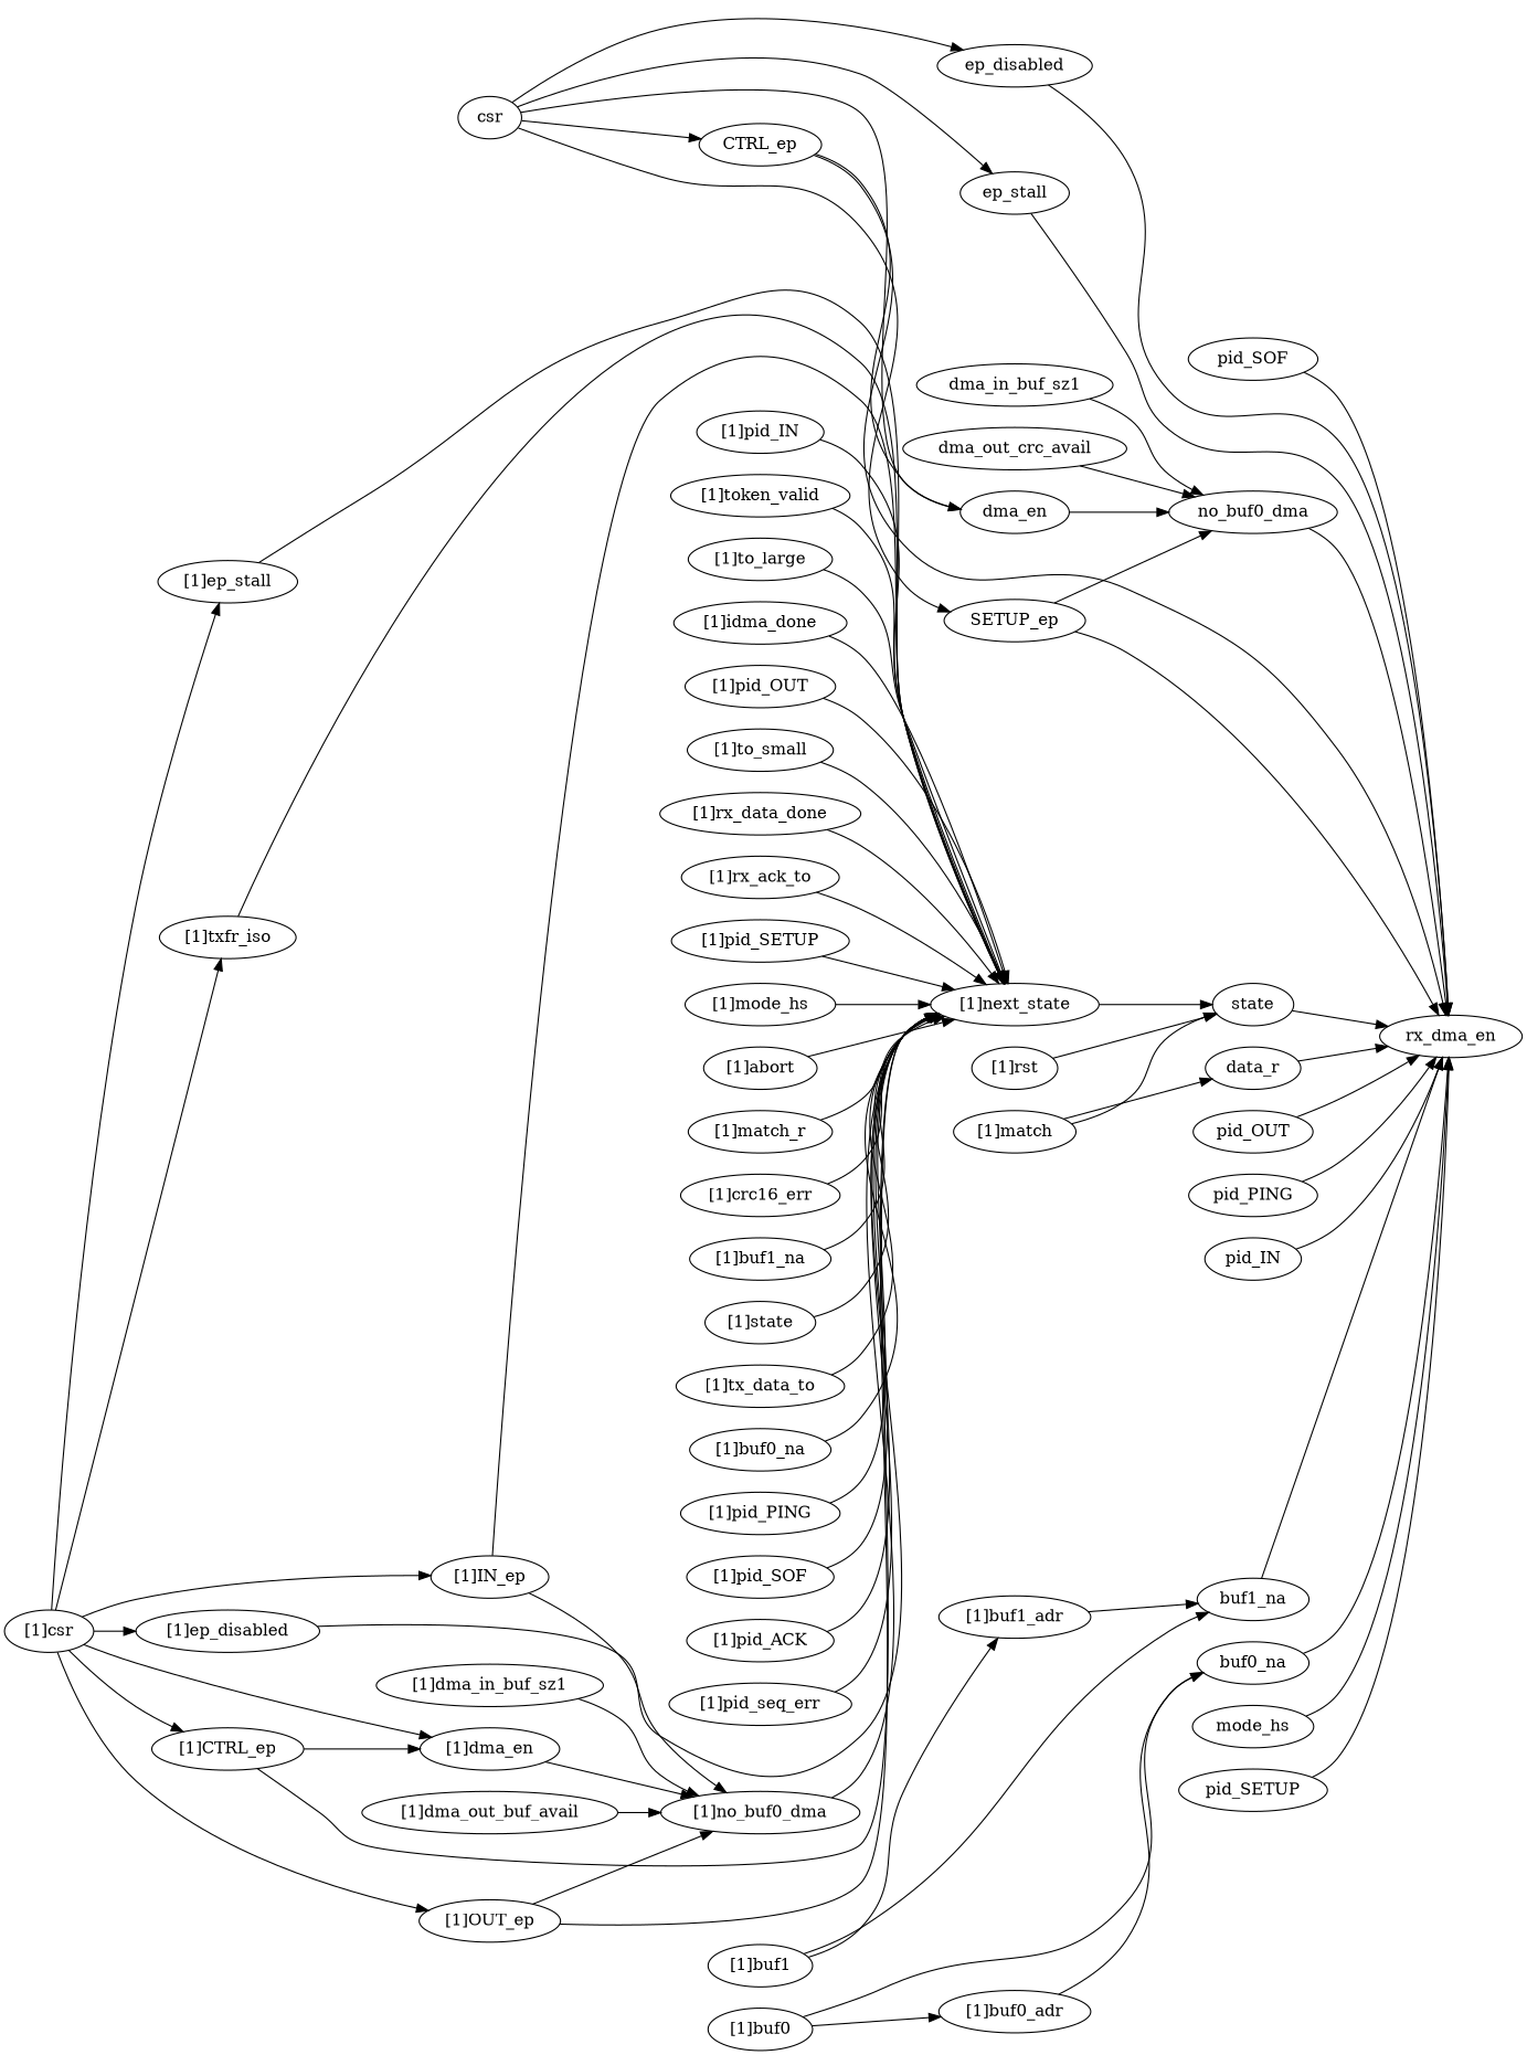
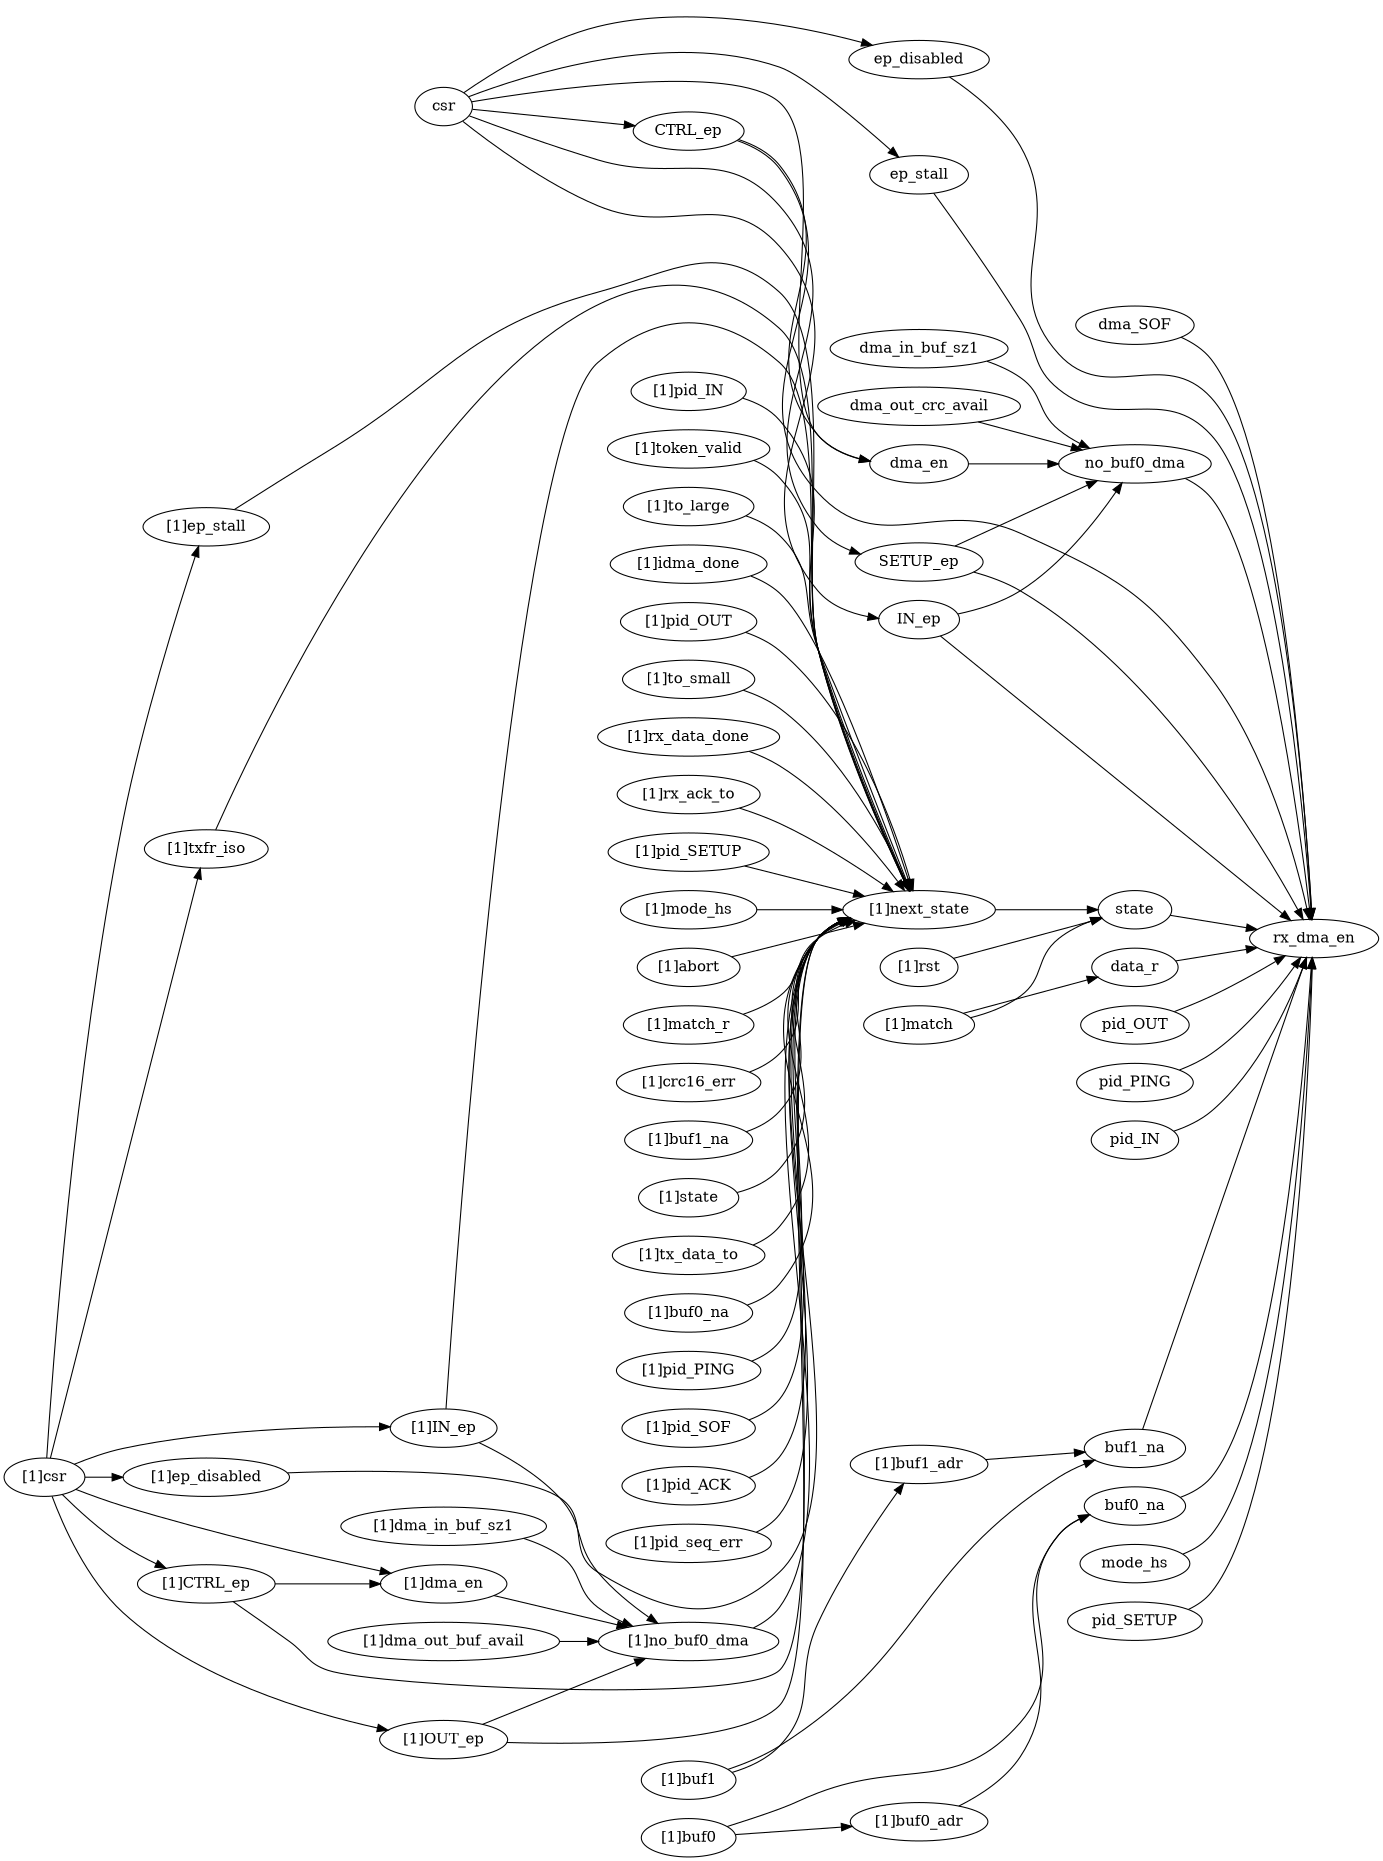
  strict digraph {
    rankdir=LR
    node [complexity=15 importance=0.0136207633336 rank=0.0199761258078]
-   pid_SOF [complexity=3 rank=0.00454025444452]
+   pid_SOF [complexity=3 rank=0.00454025444452 label=dma_SOF]
    rx_dma_en [complexity=0 importance=0.00886309877755 rank=0.0]
    dma_en [importance=0.0242751816818 rank=0.00161834544545]
    no_buf0_dma [complexity=9 importance=0.0194247777671 rank=0.00215830864079]
    "[1]rst" [complexity=2 importance=0.121160109233 rank=0.0605800546165]
    state [complexity=1 importance=0.0388008148923 rank=0.0388008148923]
    "[1]dma_in_buf_sz1" [complexity=18 importance=0.35957026454]
    "[1]no_buf0_dma" [complexity=12 importance=0.354812599984 rank=0.0295677166653]
    "[1]next_state" [complexity=3 importance=0.0860627302486 rank=0.0286875767495]
    pid_OUT [complexity=13 importance=0.0224838621111 rank=0.0017295278547]
    "[1]pid_IN" [importance=0.521134046048 rank=0.0347422697365]
    "[1]dma_en" [complexity=18 importance=0.359663003899 rank=0.0199812779944]
    pid_PING [complexity=2 rank=0.00681038166678]
    "[1]ep_disabled" [complexity=6 importance=0.435093758059 rank=0.0725156263431]
    pid_IN [complexity=12 importance=0.0224838621111 rank=0.00187365517593]
    "[1]csr" [complexity=20 importance=0.364350371355 rank=0.0182175185678]
    "[1]CTRL_ep" [complexity=21 importance=0.364443110714 rank=0.0173544338435]
    "[1]OUT_ep" [complexity=18 importance=0.359592706799 rank=0.0199773726]
    "[1]IN_ep" [complexity=18 importance=0.359592706799 rank=0.0199773726]
    "[1]ep_stall" [complexity=4 importance=0.435093758059 rank=0.108773439515]
    "[1]txfr_iso" [complexity=5 importance=0.34903102781 rank=0.069806205562]
    "[1]token_valid" [complexity=5 importance=0.0908203948046 rank=0.0181640789609]
    "[1]to_large" [complexity=5 importance=0.351955808798 rank=0.0703911617596]
    "[1]buf1" [importance=0.0345102394119 rank=0.00230068262746]
    buf1_na [complexity=9 importance=0.0242019504647 rank=0.00268910560719]
    "[1]buf1_adr" [complexity=12 importance=0.0297525748559 rank=0.00247938123799]
    "[1]buf0" [importance=0.0341401880045 rank=0.00227601253364]
    "[1]buf0_adr" [complexity=12 importance=0.0293825234485 rank=0.00244854362071]
    buf0_na [complexity=9 importance=0.0238318990574 rank=0.00264798878415]
    ep_disabled [complexity=3 importance=0.013643205593 rank=0.00454773519768]
    "[1]idma_done" [complexity=4 importance=0.176883125053 rank=0.0442207812633]
    "[1]pid_OUT" [complexity=16 importance=0.435071315799 rank=0.0271919572374]
    dma_in_buf_sz1 [importance=0.0241824423231 rank=0.00161216282154]
    "[1]to_small" [complexity=5 importance=0.351955808798 rank=0.0703911617596]
    "[1]match" [complexity=5 importance=0.0188542037907 rank=0.00377084075813]
    n36 [complexity=3 importance=0.0140965392347 label=data_r rank=0.00469884641155]
    "[1]rx_data_done" [complexity=4 importance=0.176883125053 rank=0.0442207812633]
    csr [complexity=17 importance=0.0289625491386 rank=0.00170367936109]
    ep_stall [complexity=1 importance=0.013643205593 rank=0.013643205593]
    CTRL_ep [complexity=18 importance=0.0290552884973 rank=0.00161418269429]
    n41 [importance=0.0242048845826 label=SETUP_ep rank=0.00161365897217]
+   IN_ep [importance=0.0242048845826 rank=0.00161365897217]
    "[1]rx_ack_to" [complexity=4 importance=0.182704233622 rank=0.0456760584055]
    "[1]pid_SETUP" [complexity=7 importance=0.0908203948046 rank=0.0129743421149]
    "[1]mode_hs" [complexity=5 importance=0.262945855302 rank=0.0525891710604]
    "[1]abort" [complexity=8 importance=0.870827218353 rank=0.108853402294]
    n47 [importance=0.0241824423231 label=dma_out_crc_avail rank=0.00161216282154]
    mode_hs [complexity=2 rank=0.00681038166678]
    "[1]match_r" [complexity=6 importance=0.4355470917 rank=0.07259118195]
    "[1]crc16_err" [complexity=6 importance=0.262945855302 rank=0.043824309217]
    "[1]buf1_na" [complexity=12 importance=0.694977594898 rank=0.0579147995749]
    "[1]state" [complexity=6 importance=2.35363143283 rank=0.392271905471]
    "[1]dma_out_buf_avail" [complexity=18 importance=0.35957026454]
    "[1]tx_data_to" [complexity=6 importance=0.268191882915 rank=0.0446986471524]
    "[1]buf0_na" [complexity=12 importance=0.694607543491 rank=0.0578839619576]
    "[1]pid_PING" [complexity=5 importance=0.262945855302 rank=0.0525891710604]
    "[1]pid_SOF" [complexity=6 importance=0.435071315799 rank=0.0725118859665]
    "[1]pid_ACK" [complexity=5 importance=0.0908203948046 rank=0.0181640789609]
    "[1]pid_seq_err" [complexity=4 importance=0.268631385281 rank=0.0671578463202]
    pid_SETUP [complexity=4 rank=0.00340519083339]
    pid_SOF -> rx_dma_en
    dma_en -> no_buf0_dma
    no_buf0_dma -> rx_dma_en
    "[1]rst" -> state
    state -> rx_dma_en
    "[1]dma_in_buf_sz1" -> "[1]no_buf0_dma"
    "[1]no_buf0_dma" -> "[1]next_state"
    "[1]next_state" -> state
    pid_OUT -> rx_dma_en
    "[1]pid_IN" -> "[1]next_state"
    "[1]dma_en" -> "[1]no_buf0_dma"
    pid_PING -> rx_dma_en
    "[1]ep_disabled" -> "[1]next_state"
    pid_IN -> rx_dma_en
    "[1]csr" -> "[1]dma_en"
    "[1]csr" -> "[1]ep_disabled"
    "[1]csr" -> "[1]CTRL_ep"
    "[1]csr" -> "[1]OUT_ep"
    "[1]csr" -> "[1]IN_ep"
    "[1]csr" -> "[1]ep_stall"
    "[1]csr" -> "[1]txfr_iso"
    "[1]CTRL_ep" -> "[1]next_state"
    "[1]CTRL_ep" -> "[1]dma_en"
    "[1]OUT_ep" -> "[1]no_buf0_dma"
    "[1]OUT_ep" -> "[1]next_state"
    "[1]IN_ep" -> "[1]no_buf0_dma"
    "[1]IN_ep" -> "[1]next_state"
    "[1]ep_stall" -> "[1]next_state"
    "[1]txfr_iso" -> "[1]next_state"
    "[1]token_valid" -> "[1]next_state"
    "[1]to_large" -> "[1]next_state"
    "[1]buf1" -> buf1_na
    "[1]buf1" -> "[1]buf1_adr"
    buf1_na -> rx_dma_en
    "[1]buf1_adr" -> buf1_na
    "[1]buf0" -> "[1]buf0_adr"
    "[1]buf0" -> buf0_na
    "[1]buf0_adr" -> buf0_na
    buf0_na -> rx_dma_en
    ep_disabled -> rx_dma_en
    "[1]idma_done" -> "[1]next_state"
    "[1]pid_OUT" -> "[1]next_state"
    dma_in_buf_sz1 -> no_buf0_dma
    "[1]to_small" -> "[1]next_state"
    "[1]match" -> state
    "[1]match" -> n36
    n36 -> rx_dma_en
    "[1]rx_data_done" -> "[1]next_state"
    csr -> dma_en
    csr -> ep_disabled
    csr -> ep_stall
    csr -> CTRL_ep
    csr -> n41
+   csr -> IN_ep
    ep_stall -> rx_dma_en
    CTRL_ep -> rx_dma_en
    CTRL_ep -> dma_en
    n41 -> rx_dma_en
    n41 -> no_buf0_dma
+   IN_ep -> rx_dma_en
+   IN_ep -> no_buf0_dma
    "[1]rx_ack_to" -> "[1]next_state"
    "[1]pid_SETUP" -> "[1]next_state"
    "[1]mode_hs" -> "[1]next_state"
    "[1]abort" -> "[1]next_state"
    n47 -> no_buf0_dma
    mode_hs -> rx_dma_en
    "[1]match_r" -> "[1]next_state"
    "[1]crc16_err" -> "[1]next_state"
    "[1]buf1_na" -> "[1]next_state"
    "[1]state" -> "[1]next_state"
    "[1]dma_out_buf_avail" -> "[1]no_buf0_dma"
    "[1]tx_data_to" -> "[1]next_state"
    "[1]buf0_na" -> "[1]next_state"
    "[1]pid_PING" -> "[1]next_state"
    "[1]pid_SOF" -> "[1]next_state"
    "[1]pid_ACK" -> "[1]next_state"
    "[1]pid_seq_err" -> "[1]next_state"
    pid_SETUP -> rx_dma_en
  }
